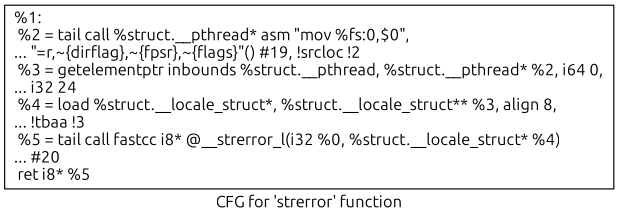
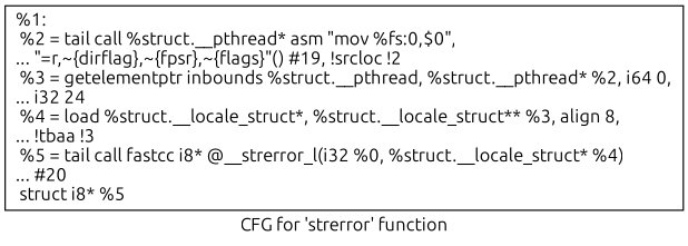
  digraph {
    label="CFG for 'strerror' function"
    fontname=Ubuntu
-   n1 [label="{%1:\l  %2 = tail call %struct.__pthread* asm \"mov %fs:0,$0\",\l... \"=r,~\{dirflag\},~\{fpsr\},~\{flags\}\"() #19, !srcloc !2\l  %3 = getelementptr inbounds %struct.__pthread, %struct.__pthread* %2, i64 0,\l... i32 24\l  %4 = load %struct.__locale_struct*, %struct.__locale_struct** %3, align 8,\l... !tbaa !3\l  %5 = tail call fastcc i8* @__strerror_l(i32 %0, %struct.__locale_struct* %4)\l... #20\l  ret i8* %5\l}" shape=record fontname=Ubuntu]
+   n1 [label="{%1:\l  %2 = tail call %struct.__pthread* asm \"mov %fs:0,$0\",\l... \"=r,~\{dirflag\},~\{fpsr\},~\{flags\}\"() #19, !srcloc !2\l  %3 = getelementptr inbounds %struct.__pthread, %struct.__pthread* %2, i64 0,\l... i32 24\l  %4 = load %struct.__locale_struct*, %struct.__locale_struct** %3, align 8,\l... !tbaa !3\l  %5 = tail call fastcc i8* @__strerror_l(i32 %0, %struct.__locale_struct* %4)\l... #20\l  struct i8* %5\l}" shape=record fontname=Ubuntu]
  }
